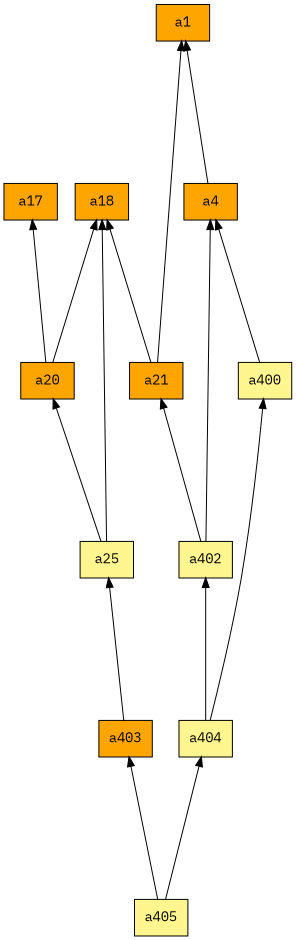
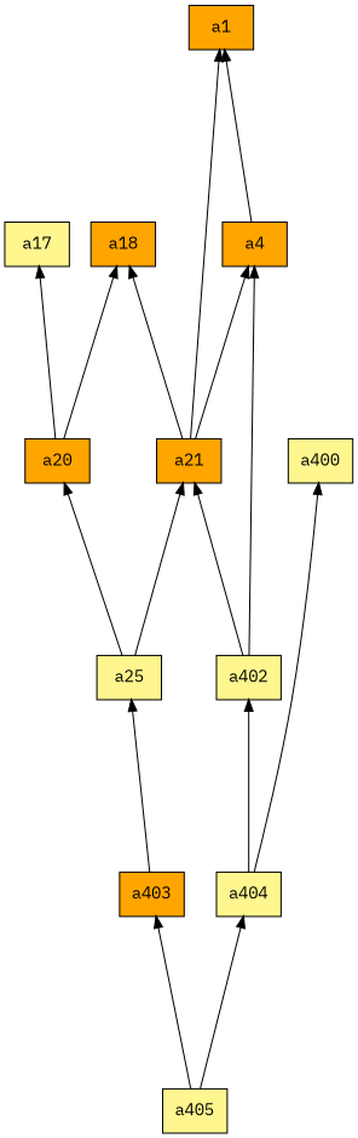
  digraph {
    fontname="IBM Plex Mono"
    rankdir=BT
    ranksep=2.0
    node [fillcolor=orange fontname="IBM Plex Mono" shape=record style=filled]
    edge [fontname="IBM Plex Mono"]
-   n1 [label="{a17}"]
+   n1 [fillcolor=khaki1 label="{a17}"]
    n2 [fillcolor=khaki1 label="{a25}"]
    n3 [label="{a21}"]
    n4 [label="{a20}"]
    n5 [label="{a18}"]
    n6 [label="{a1}"]
    n7 [fillcolor=khaki1 label="{a402}"]
    n8 [label="{a4}"]
    n9 [fillcolor=khaki1 label="{a405}"]
    n10 [label="{a403}"]
    n11 [fillcolor=khaki1 label="{a404}"]
    n12 [fillcolor=khaki1 label="{a400}"]
-   n2 -> n5
+   n2 -> n3
    n2 -> n4
    n3 -> n5
    n3 -> n6
    n4 -> n1
    n4 -> n5
    n7 -> n3
    n7 -> n8
    n8 -> n6
    n9 -> n10
    n9 -> n11
    n10 -> n2
    n11 -> n7
    n11 -> n12
-   n12 -> n8
+   n3 -> n8
  }
